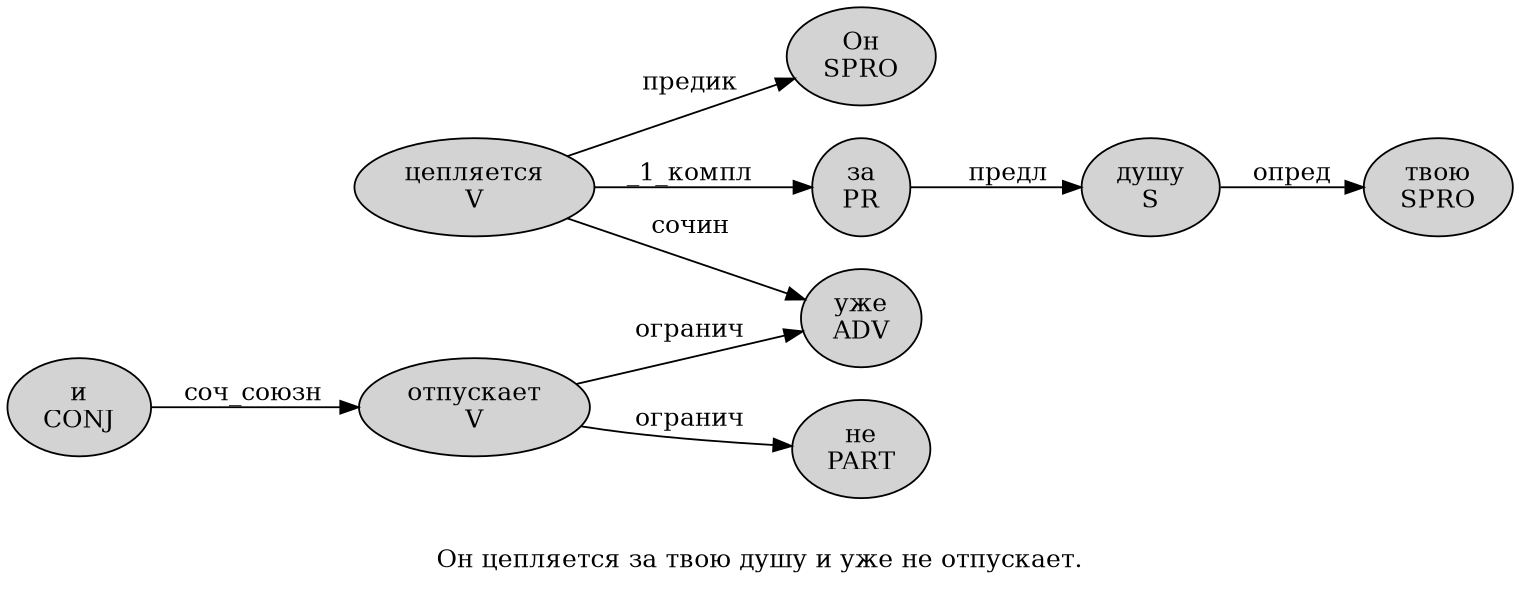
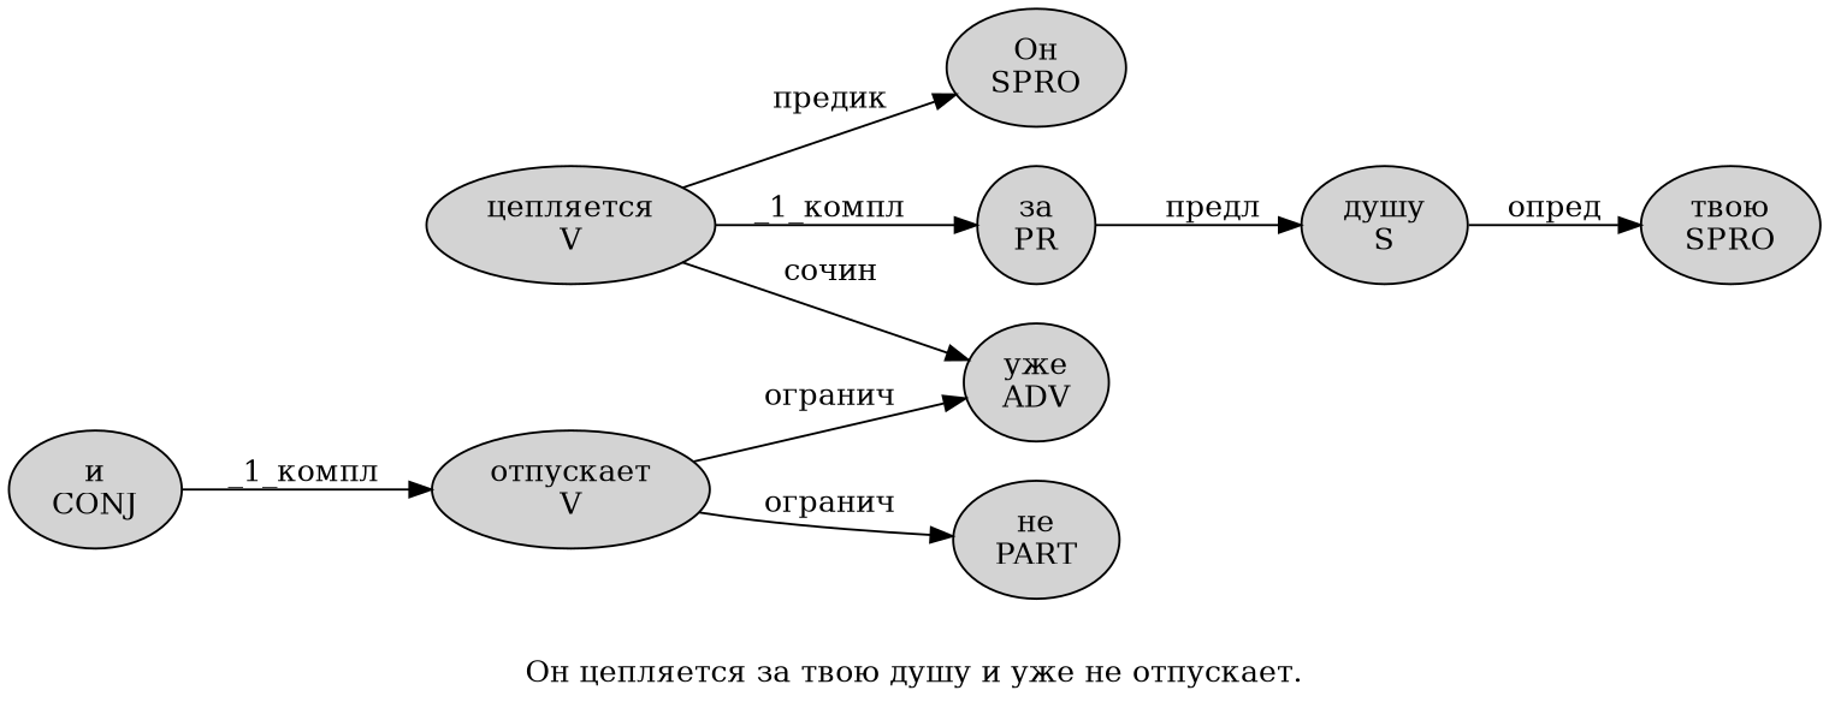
  digraph {
    label="Он цепляется за твою душу и уже не отпускает."
    rankdir=LR
    node [fillcolor=lightgray penwidth=1 shape=ellipse style=filled]
    n1 [label="Он\nSPRO"]
    n2 [label="цепляется\nV"]
    n3 [label="за\nPR"]
    n4 [label="уже\nADV"]
    n5 [label="душу\nS"]
    n6 [label="и\nCONJ"]
    n7 [label="отпускает\nV"]
    n8 [label="твою\nSPRO"]
    n9 [label="не\nPART"]
    n2 -> n1 [label="предик"]
    n2 -> n3 [label="_1_компл"]
    n2 -> n4 [label="сочин"]
    n3 -> n5 [label="предл"]
    n5 -> n8 [label="опред"]
-   n6 -> n7 [label="соч_союзн"]
+   n6 -> n7 [label="_1_компл"]
    n7 -> n4 [label="огранич"]
    n7 -> n9 [label="огранич"]
  }
